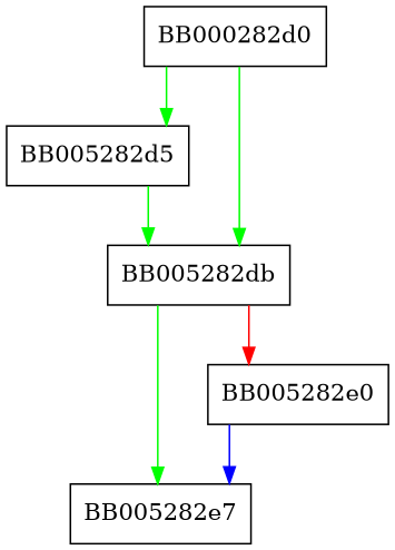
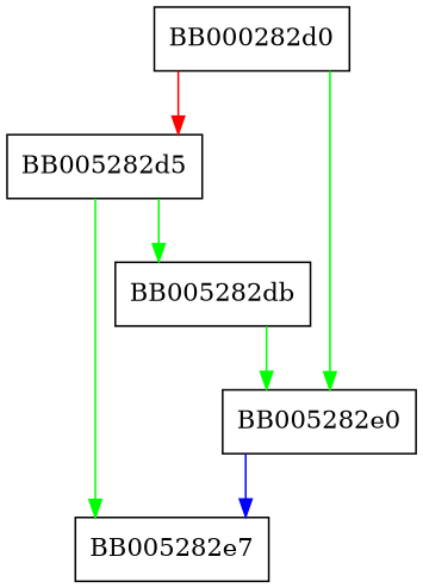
  digraph {
    splines=ortho
    node [shape=box]
    edge [color=green]
    n1 [label=BB000282d0]
    BB005282db
    BB005282d5
    BB005282e7
    BB005282e0
-   n1 -> BB005282db
-   n1 -> BB005282d5
-   BB005282db -> BB005282e7
-   BB005282db -> BB005282e0 [color=red]
+   n1 -> BB005282e0
+   n1 -> BB005282d5 [color=red]
+   BB005282d5 -> BB005282e7
+   BB005282db -> BB005282e0
    BB005282d5 -> BB005282db
    BB005282e0 -> BB005282e7 [color=blue]
  }
